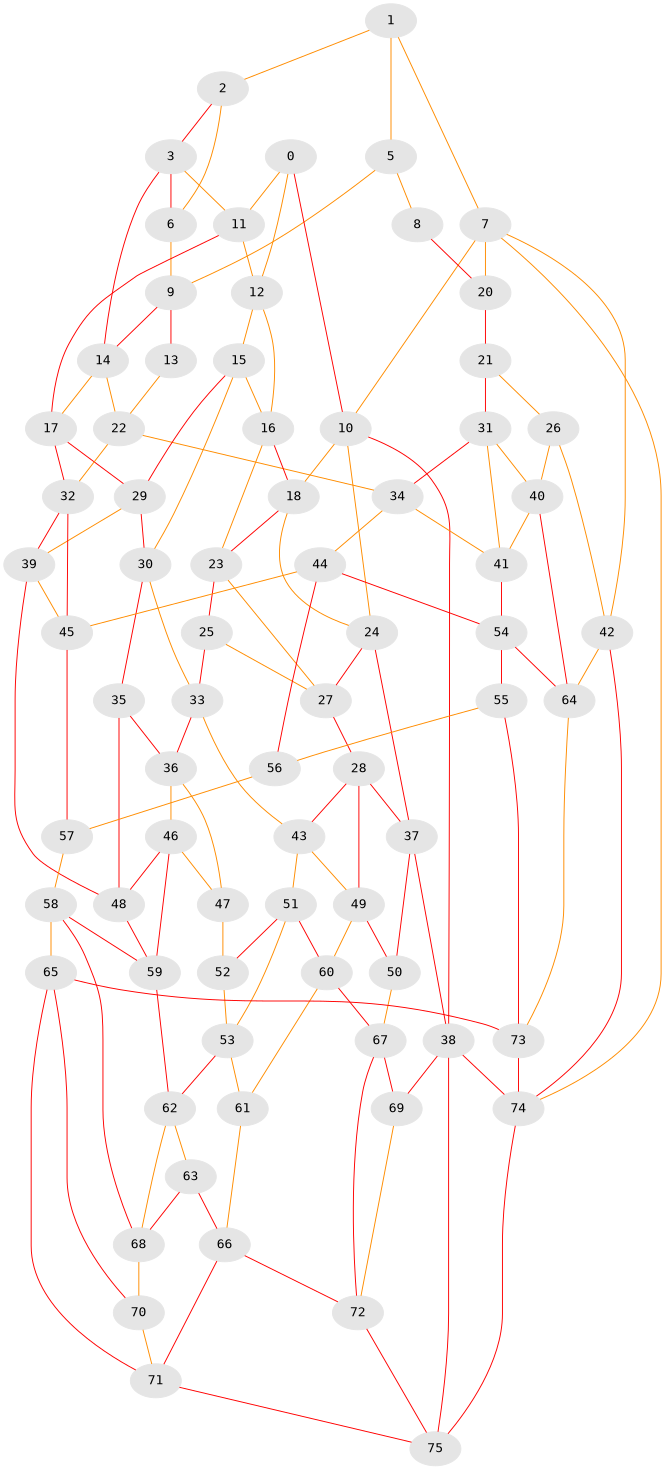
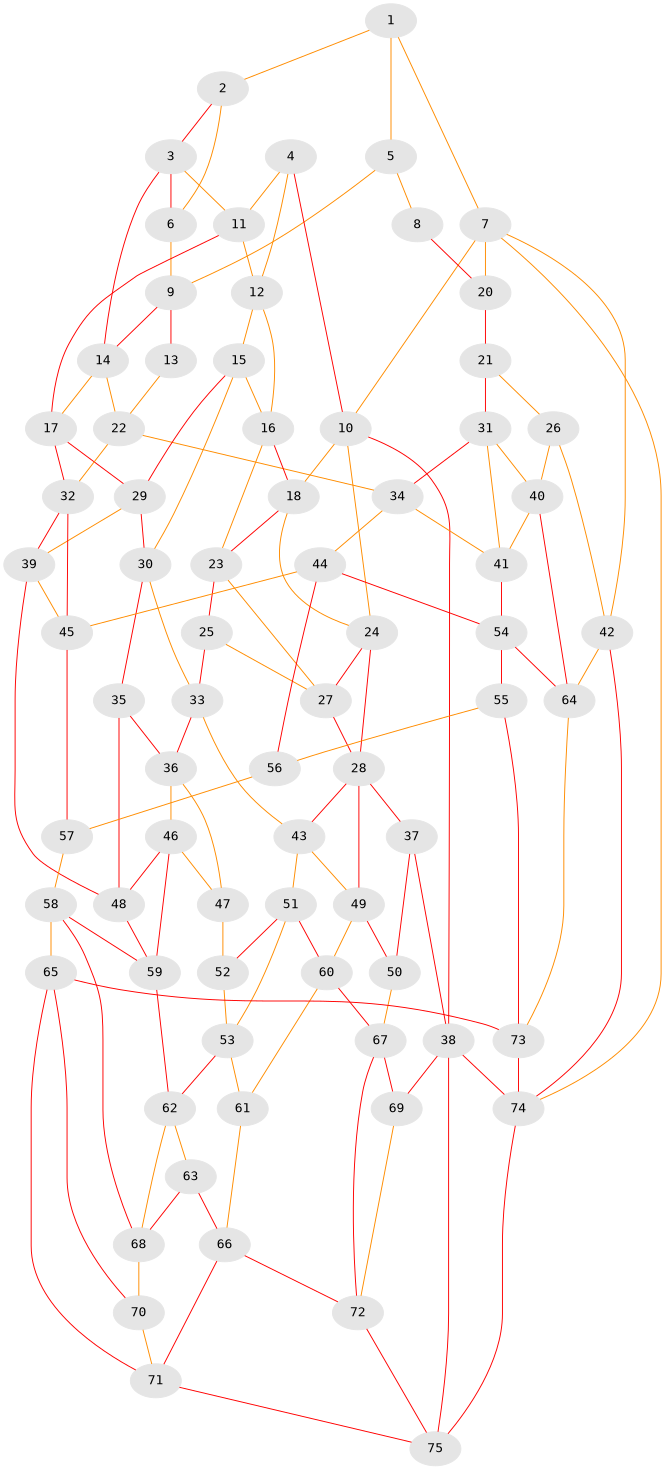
  graph {
    fontname="DejaVu Sans Mono"
    node [color=gray90 fontname="DejaVu Sans Mono" style=filled]
    edge [color=red fontname="DejaVu Sans Mono" weight=1.0]
    1
    2
    5
    7
    3
    6
    8
    9
    10
    20
    42
    74
    11
    14
    12
    17
    22
-   4 [label=0]
+   4
    18
    24
    38
    15
    16
    13
    21
    64
    75
    23
    27
    37
    69
    29
    32
    30
    34
    39
    33
    35
    25
    45
    26
    31
    40
    41
    44
    28
    50
    43
    36
    49
    51
    60
    48
    54
    57
    46
    47
    56
    59
    52
    67
    72
    73
    55
    53
    58
    62
    61
    66
    68
    63
    65
    70
    71
    1 -- 2 [color=darkorange]
    1 -- 5 [color=darkorange]
    1 -- 7 [color=darkorange]
    2 -- 3
    2 -- 6 [color=darkorange]
    5 -- 8 [color=darkorange]
    5 -- 9 [color=darkorange]
    7 -- 10 [color=darkorange]
    7 -- 20 [color=darkorange]
    7 -- 42 [color=darkorange]
    7 -- 74 [color=darkorange]
    3 -- 6
    3 -- 11 [color=darkorange]
    3 -- 14
    6 -- 9 [color=darkorange]
    8 -- 20
    9 -- 14
    9 -- 13
    10 -- 18 [color=darkorange]
    10 -- 24 [color=darkorange]
    10 -- 38
    20 -- 21
    42 -- 74
    42 -- 64 [color=darkorange]
    74 -- 75
    11 -- 12 [color=darkorange]
    11 -- 17
    14 -- 17 [color=darkorange]
    14 -- 22 [color=darkorange]
    12 -- 15 [color=darkorange]
    12 -- 16 [color=darkorange]
    17 -- 29
    17 -- 32
    22 -- 32 [color=darkorange]
    22 -- 34 [color=darkorange]
    4 -- 10
    4 -- 11 [color=darkorange]
    4 -- 12 [color=darkorange]
    18 -- 24 [color=darkorange]
    18 -- 23
    24 -- 27
-   24 -- 37
+   24 -- 28
    38 -- 74
    38 -- 75
    38 -- 69
    15 -- 16 [color=darkorange]
    15 -- 29
    15 -- 30 [color=darkorange]
    16 -- 18
    16 -- 23 [color=darkorange]
    13 -- 22 [color=darkorange]
    21 -- 26 [color=darkorange]
    21 -- 31
    64 -- 73 [color=darkorange]
    23 -- 27 [color=darkorange]
    23 -- 25
    27 -- 28
    37 -- 38
    37 -- 50
    69 -- 72 [color=darkorange]
    29 -- 30
    29 -- 39 [color=darkorange]
    32 -- 39
    32 -- 45
    30 -- 33 [color=darkorange]
    30 -- 35
    34 -- 41 [color=darkorange]
    34 -- 44 [color=darkorange]
    39 -- 45 [color=darkorange]
    39 -- 48
    33 -- 43 [color=darkorange]
    33 -- 36
    35 -- 36
    35 -- 48
    25 -- 27 [color=darkorange]
    25 -- 33
    45 -- 57
    26 -- 42 [color=darkorange]
    26 -- 40 [color=darkorange]
    31 -- 34
    31 -- 40 [color=darkorange]
    31 -- 41 [color=darkorange]
    40 -- 64
    40 -- 41 [color=darkorange]
    41 -- 54
    44 -- 45 [color=darkorange]
    44 -- 54
    44 -- 56
    28 -- 37
    28 -- 43
    28 -- 49
    50 -- 67 [color=darkorange]
    43 -- 49 [color=darkorange]
    43 -- 51 [color=darkorange]
    36 -- 46 [color=darkorange]
    36 -- 47 [color=darkorange]
    49 -- 50
    49 -- 60 [color=darkorange]
    51 -- 60
    51 -- 52
    51 -- 53 [color=darkorange]
    60 -- 67
    60 -- 61 [color=darkorange]
    48 -- 59
    54 -- 64
    54 -- 55
    57 -- 58 [color=darkorange]
    46 -- 48
    46 -- 47 [color=darkorange]
    46 -- 59
    47 -- 52 [color=darkorange weight=2.0]
    56 -- 57 [color=darkorange weight=2.0]
    59 -- 62
    52 -- 53 [color=darkorange]
    67 -- 69
    67 -- 72
    72 -- 75
    73 -- 74
    55 -- 56 [color=darkorange]
    55 -- 73
    53 -- 62
    53 -- 61 [color=darkorange]
    58 -- 59
    58 -- 68
    58 -- 65 [color=darkorange]
    62 -- 68 [color=darkorange]
    62 -- 63 [color=darkorange]
    61 -- 66 [color=darkorange]
    66 -- 72
    66 -- 71
    68 -- 70 [color=darkorange]
    63 -- 66
    63 -- 68
    65 -- 73
    65 -- 70
    65 -- 71
    70 -- 71 [color=darkorange]
    71 -- 75
  }
